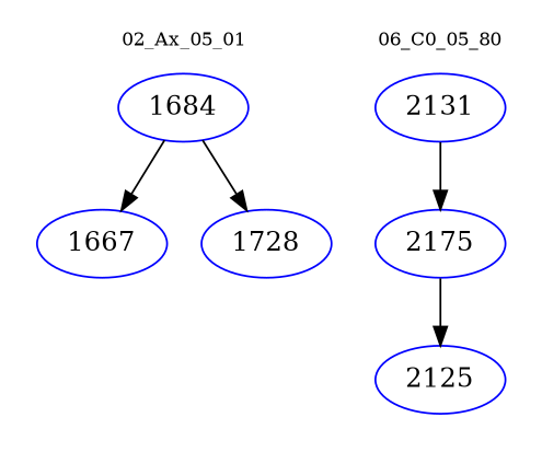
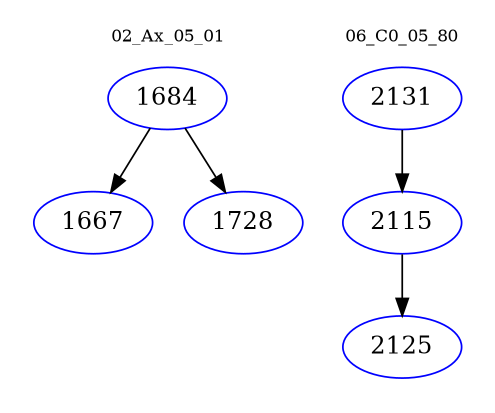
  digraph {
    node [color=blue]
    edge [color=black]
    n1 [label=1684]
    n2 [label=1667]
    n3 [label=1728]
-   n4 [label=2175]
+   n4 [label=2115]
    n5 [label=2125]
    n6 [label=2131]
    subgraph cluster_1 {
      color=white
      fontsize=10
      label="02_Ax_05_01"
      n1
      n2
      n3
    }
    subgraph cluster_2 {
      color=white
      fontsize=10
      label="06_C0_05_80"
      n4
      n5
      n6
    }
    n1 -> n2
    n1 -> n3
    n4 -> n5
    n6 -> n4
  }
